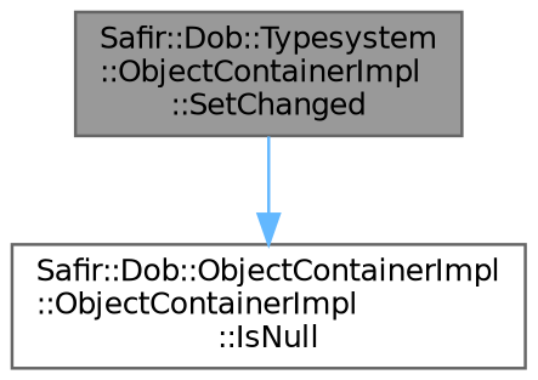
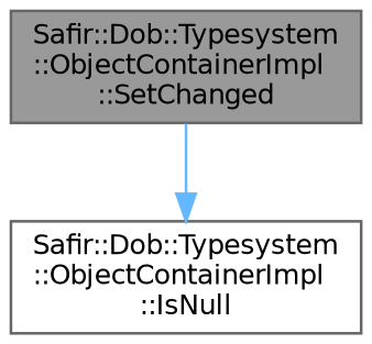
  digraph {
    rankdir=TB
    node [fontname=Helvetica fontsize=10 shape=box style=filled]
    n1 [color=gray40 fillcolor=grey60 fontcolor=black height=0.2 label="Safir::Dob::Typesystem\l::ObjectContainerImpl\l::SetChanged" width=0.4]
-   n2 [color=grey40 fillcolor=white height=0.2 label="Safir::Dob::ObjectContainerImpl\l::ObjectContainerImpl\l::IsNull" width=0.4]
+   n2 [color=grey40 fillcolor=white height=0.2 label="Safir::Dob::Typesystem\l::ObjectContainerImpl\l::IsNull" width=0.4]
    n1 -> n2 [color=steelblue1 fontname=Helvetica fontsize=10 labelfontname=Helvetica labelfontsize=10 style=solid]
  }
